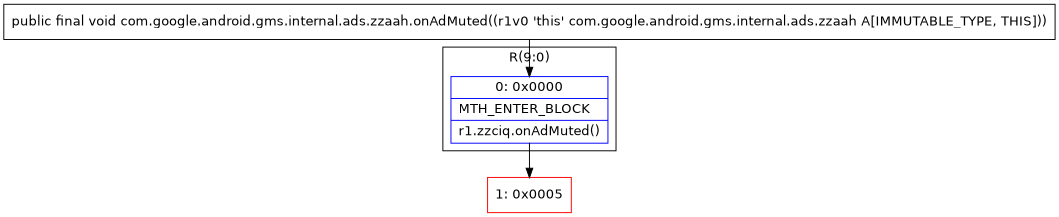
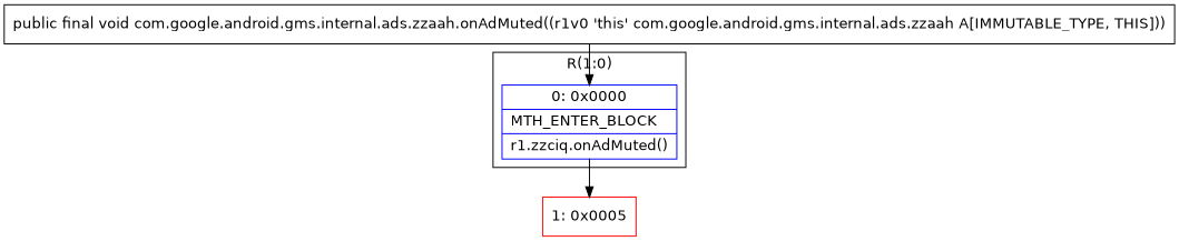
  digraph {
    fontname="DejaVu Sans"
    node [shape=record fontname="DejaVu Sans"]
    edge [fontname="DejaVu Sans"]
    n1 [color=blue label="{0\:\ 0x0000|MTH_ENTER_BLOCK\l|r1.zzciq.onAdMuted()\l}"]
    n2 [color=red label="{1\:\ 0x0005}"]
    n3 [label="{public final void com.google.android.gms.internal.ads.zzaah.onAdMuted((r1v0 'this' com.google.android.gms.internal.ads.zzaah A[IMMUTABLE_TYPE, THIS])) }"]
    subgraph cluster_1 {
-     label="R(9:0)"
+     label="R(1:0)"
      n1
    }
    n1 -> n2
    n3 -> n1
  }
